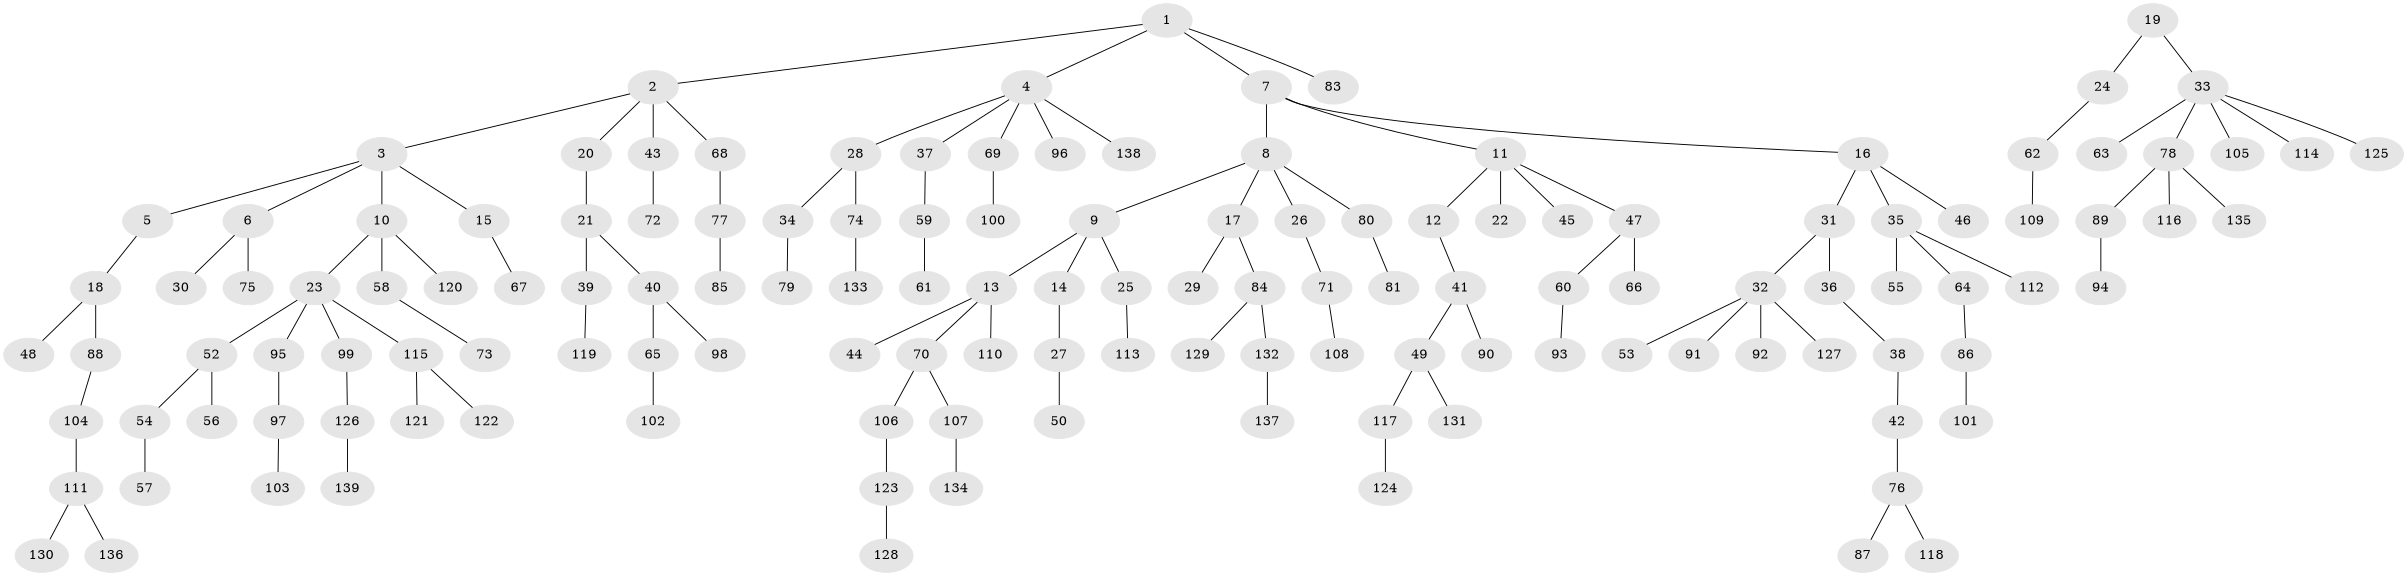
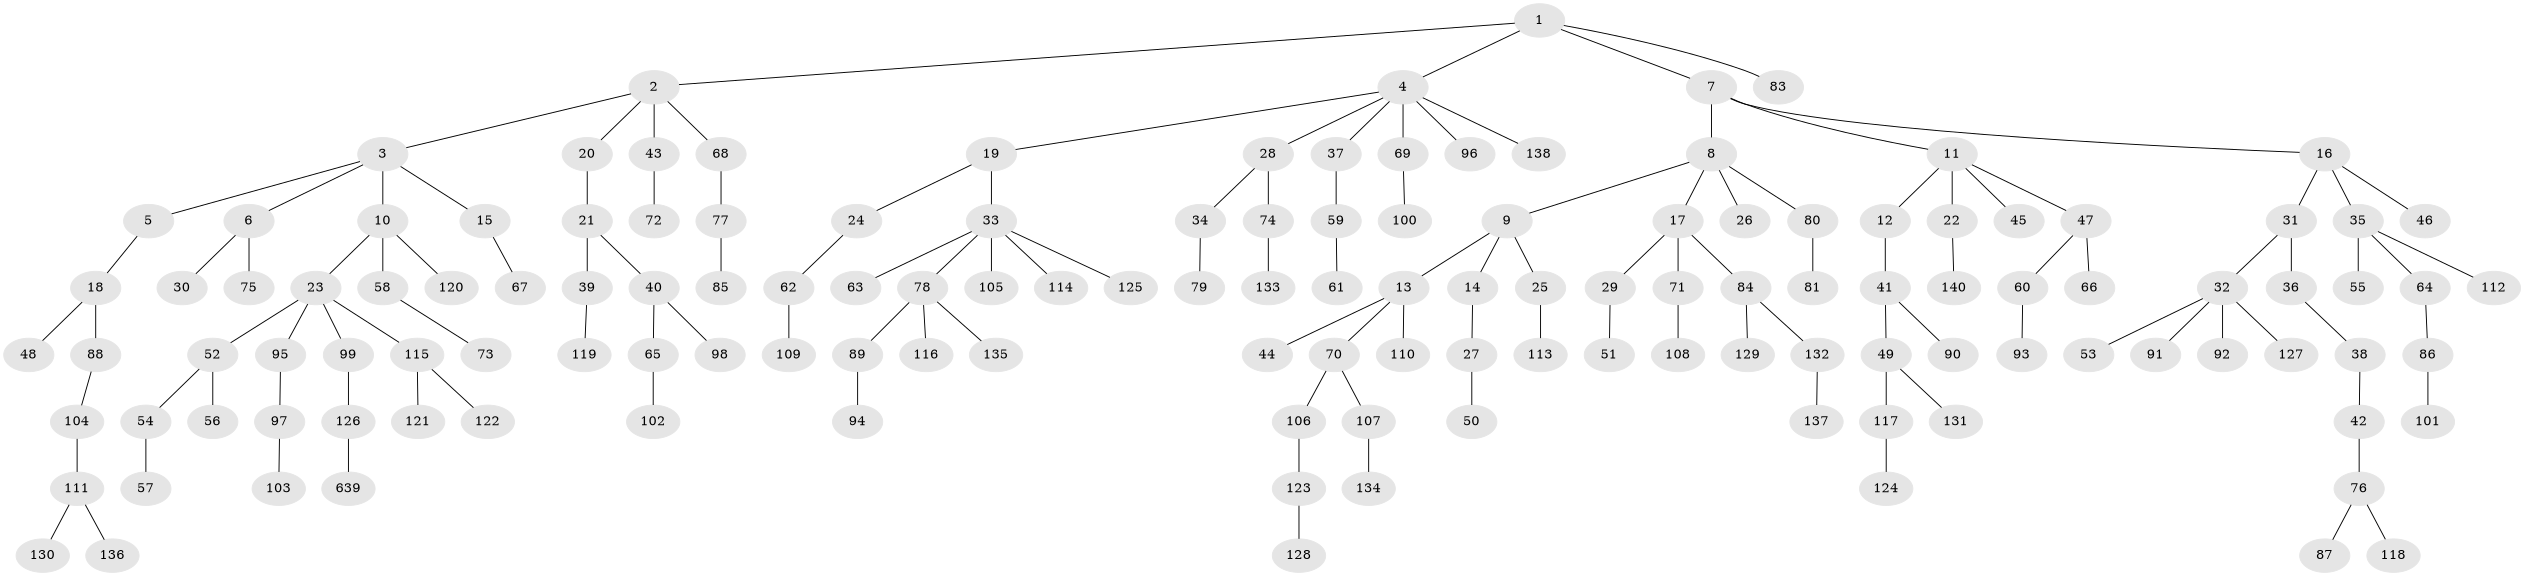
  graph {
    node [color=gray90 style=filled]
    1
    2
    4
    7
    83
    3
    20
    43
    68
    19
    28
    37
    69
    96
    138
    8
    11
    16
    5
    6
    10
    15
    21
    72
    77
    18
    30
    75
    23
    58
    120
    67
    24
    33
    34
    74
    59
    100
    48
    88
    9
    17
    26
    80
    12
    22
    45
    47
    31
    35
    46
    13
    14
    25
    29
    71
    84
    81
    44
    70
    110
    27
    113
    52
    95
    99
    115
    73
    41
+   140
    60
    66
    49
    90
    106
    107
    50
    32
    36
    55
    64
    112
+   51
    108
    129
    132
    104
    62
    63
    78
    105
    114
    125
    39
    40
    119
    65
    98
    54
    56
    97
    126
    121
    122
    109
    79
    133
    53
    91
    92
    127
    38
    89
    116
    135
    86
    42
    61
    76
    102
    117
    131
    87
    118
    93
    124
    57
    101
    85
    123
    134
    94
    137
    111
    103
-   139
+   139 [label=639]
    130
    136
    128
    1 -- 2
    1 -- 4
    1 -- 7
    1 -- 83
    2 -- 3
    2 -- 20
    2 -- 43
    2 -- 68
+   4 -- 19
    4 -- 28
    4 -- 37
    4 -- 69
    4 -- 96
    4 -- 138
    7 -- 8
    7 -- 11
    7 -- 16
    3 -- 5
    3 -- 6
    3 -- 10
    3 -- 15
    20 -- 21
    43 -- 72
    68 -- 77
    19 -- 24
    19 -- 33
    28 -- 34
    28 -- 74
    37 -- 59
    69 -- 100
    8 -- 9
    8 -- 17
    8 -- 26
    8 -- 80
    11 -- 12
    11 -- 22
    11 -- 45
    11 -- 47
    16 -- 31
    16 -- 35
    16 -- 46
    5 -- 18
    6 -- 30
    6 -- 75
    10 -- 23
    10 -- 58
    10 -- 120
    15 -- 67
    21 -- 39
    21 -- 40
    77 -- 85
    18 -- 48
    18 -- 88
    23 -- 52
    23 -- 95
    23 -- 99
    23 -- 115
    58 -- 73
    24 -- 62
    33 -- 63
    33 -- 78
    33 -- 105
    33 -- 114
    33 -- 125
    34 -- 79
    74 -- 133
    59 -- 61
    88 -- 104
    9 -- 13
    9 -- 14
    9 -- 25
    17 -- 29
-   26 -- 71
+   17 -- 71
    17 -- 84
    80 -- 81
    12 -- 41
+   22 -- 140
    47 -- 60
    47 -- 66
    31 -- 32
    31 -- 36
    35 -- 55
    35 -- 64
    35 -- 112
    13 -- 44
    13 -- 70
    13 -- 110
    14 -- 27
    25 -- 113
+   29 -- 51
    71 -- 108
    84 -- 129
    84 -- 132
    70 -- 106
    70 -- 107
    27 -- 50
    52 -- 54
    52 -- 56
    95 -- 97
    99 -- 126
    115 -- 121
    115 -- 122
    41 -- 49
    41 -- 90
    60 -- 93
    49 -- 117
    49 -- 131
    106 -- 123
    107 -- 134
    32 -- 53
    32 -- 91
    32 -- 92
    32 -- 127
    36 -- 38
    64 -- 86
    132 -- 137
    104 -- 111
    62 -- 109
    78 -- 89
    78 -- 116
    78 -- 135
    39 -- 119
    40 -- 65
    40 -- 98
    65 -- 102
    54 -- 57
    97 -- 103
    126 -- 139
    38 -- 42
    89 -- 94
    86 -- 101
    42 -- 76
    76 -- 87
    76 -- 118
    117 -- 124
    123 -- 128
    111 -- 130
    111 -- 136
  }
